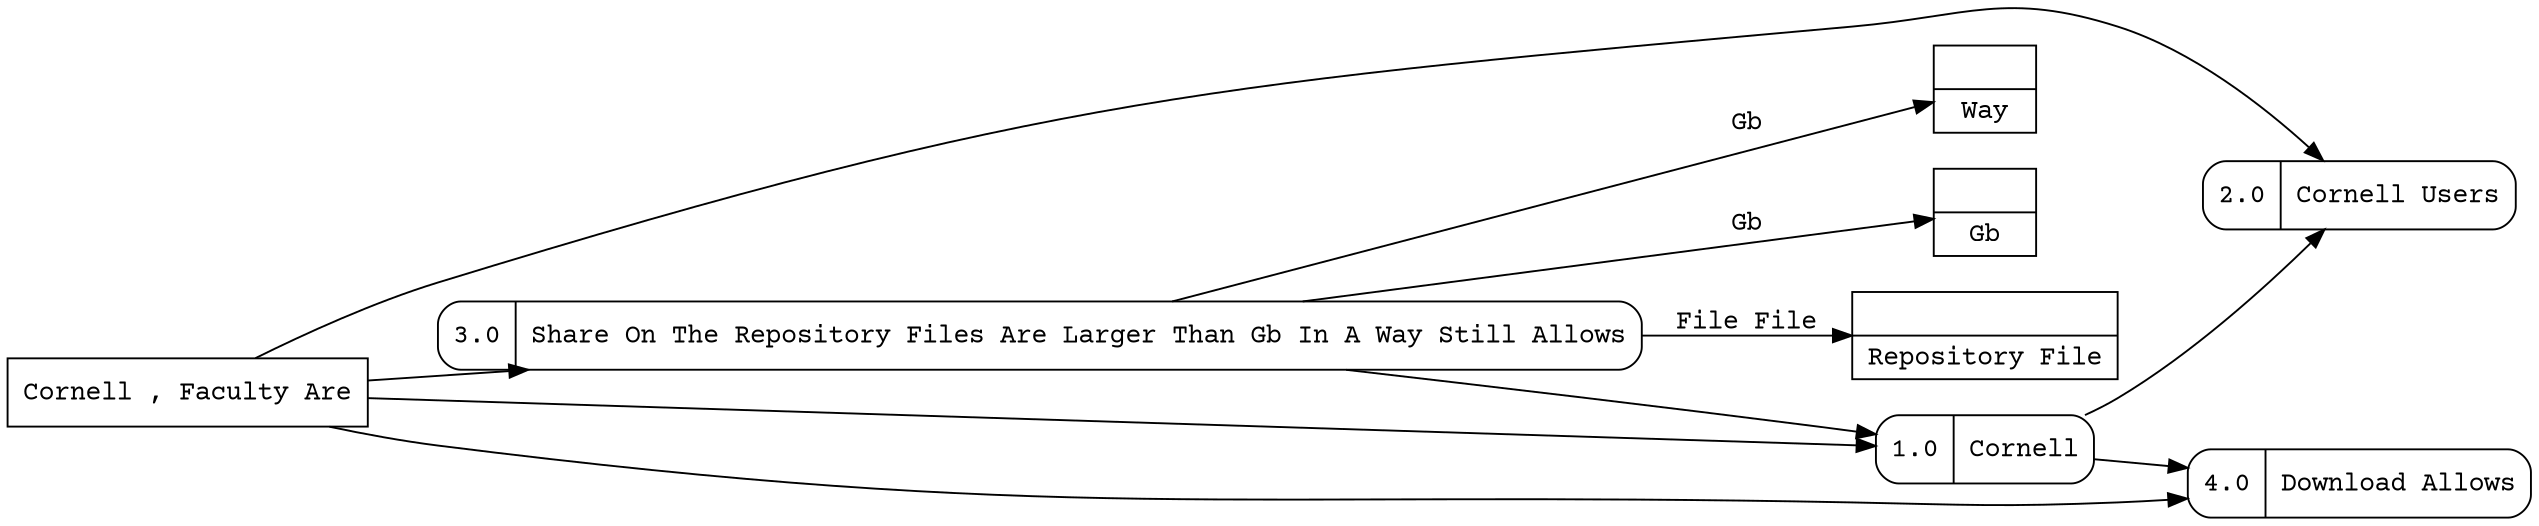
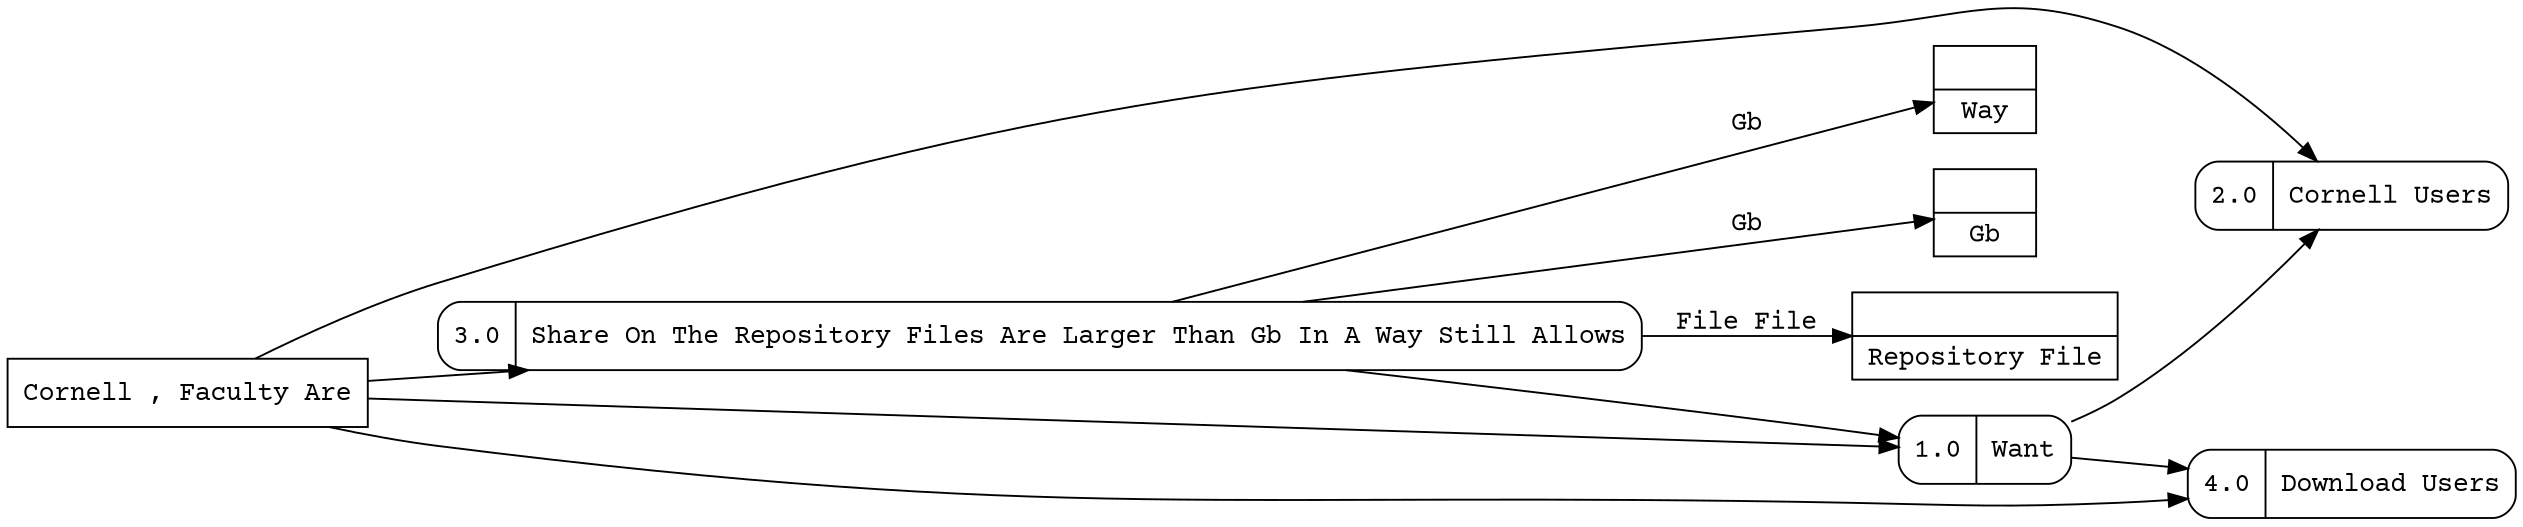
  digraph {
    fontname="Courier Prime"
    rankdir=LR
    node [fontname="Courier Prime" shape=Mrecord]
    edge [fontname="Courier Prime"]
    n1 [label="<f0>  |<f1> Way " shape=record]
    n2 [label="<f0>  |<f1> Gb " shape=record]
    n3 [label="<f0>  |<f1> Repository File " shape=record]
    n4 [label="Cornell , Faculty Are" shape=box]
-   n5 [label="{<f0> 1.0|<f1> Cornell }"]
+   n5 [label="{<f0> 1.0|<f1> Want }"]
    n6 [label="{<f0> 2.0|<f1> Cornell Users }"]
    n7 [label="{<f0> 3.0|<f1> Share On The Repository Files Are Larger Than Gb In A Way Still Allows }"]
-   n8 [label="{<f0> 4.0|<f1> Download Allows }"]
+   n8 [label="{<f0> 4.0|<f1> Download Users }"]
    n4 -> n5
    n4 -> n6
    n4 -> n7
    n4 -> n8
    n5 -> n6
    n5 -> n8
    n7 -> n1 [label=Gb]
    n7 -> n2 [label=Gb]
    n7 -> n3 [label="File File"]
    n7 -> n5
  }
